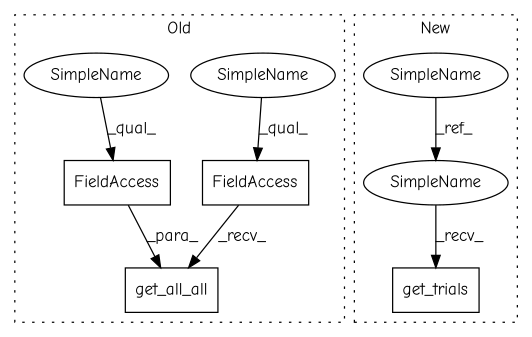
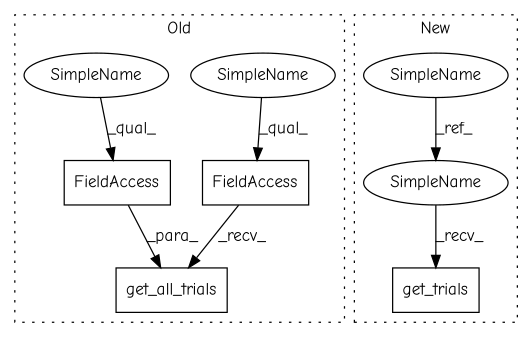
  digraph {
    fontname="Comic Neue"
    node [a=42 l=5 s=5563 shape=box fontname="Comic Neue"]
    edge [fontname="Comic Neue"]
-   n1 [a=32 l="15,1" label=get_all_all s="5548,5584"]
+   n1 [a=32 l="15,1" label=get_all_trials s="5548,5584"]
    n2 [a=22 l=15 label=FieldAccess]
    n3 [a=22 l=14 label=FieldAccess s=5533]
    n4 [label=SimpleName s=5533 shape=ellipse]
    n5 [label=SimpleName shape=ellipse]
    n6 [a=32 l="11,1" label=get_trials s="5541,5557"]
    n7 [label=SimpleName s=4963 shape=ellipse]
    n8 [label=SimpleName s=5535 shape=ellipse]
    subgraph cluster_1 {
      label=Old
      style=dotted
      n1
      n2
      n3
      n4
      n5
    }
    subgraph cluster_2 {
      label=New
      style=dotted
      n6
      n7
      n8
    }
    n2 -> n1 [label=_para_]
    n3 -> n1 [label=_recv_]
    n4 -> n3 [label=_qual_]
    n5 -> n2 [label=_qual_]
    n7 -> n8 [label=_ref_]
    n8 -> n6 [label=_recv_]
  }
